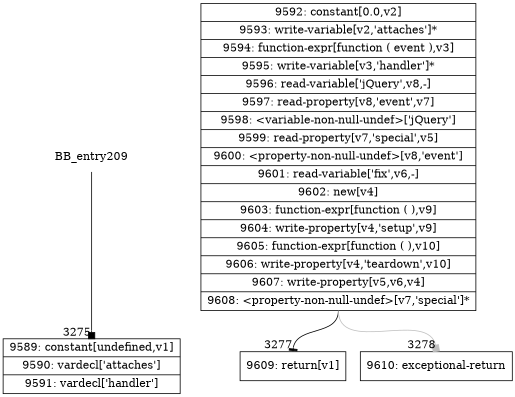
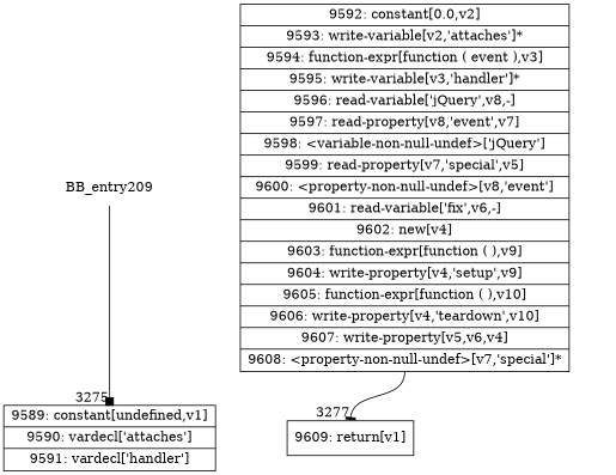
  digraph {
    rankdir=TD
    node [shape=record]
    edge [arrowhead=box headport=n tailport=s]
    n1 [label=BB_entry209 shape=none]
    n2 [label="{9589: constant[undefined,v1]|9590: vardecl['attaches']|9591: vardecl['handler']}"]
    n3 [label="{9592: constant[0.0,v2]|9593: write-variable[v2,'attaches']*|9594: function-expr[function ( event ),v3]|9595: write-variable[v3,'handler']*|9596: read-variable['jQuery',v8,-]|9597: read-property[v8,'event',v7]|9598: \<variable-non-null-undef\>['jQuery']|9599: read-property[v7,'special',v5]|9600: \<property-non-null-undef\>[v8,'event']|9601: read-variable['fix',v6,-]|9602: new[v4]|9603: function-expr[function ( ),v9]|9604: write-property[v4,'setup',v9]|9605: function-expr[function ( ),v10]|9606: write-property[v4,'teardown',v10]|9607: write-property[v5,v6,v4]|9608: \<property-non-null-undef\>[v7,'special']*}"]
    n4 [label="{9609: return[v1]}"]
-   n5 [label="{9610: exceptional-return}"]
    n1 -> n2 [headlabel="    3275"]
    n3 -> n4 [arrowhead=tee headlabel="      3277"]
-   n3 -> n5 [color=gray headlabel="      3278"]
  }
